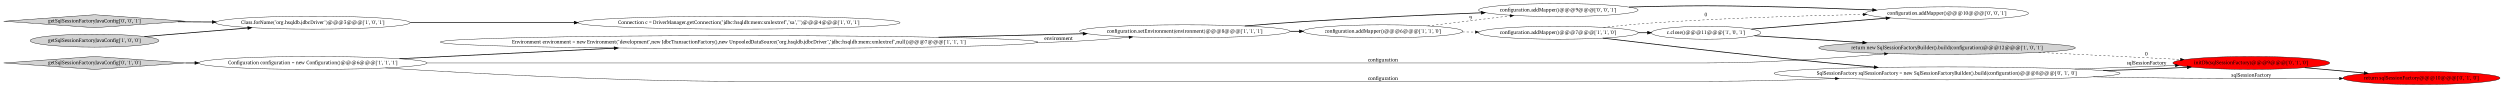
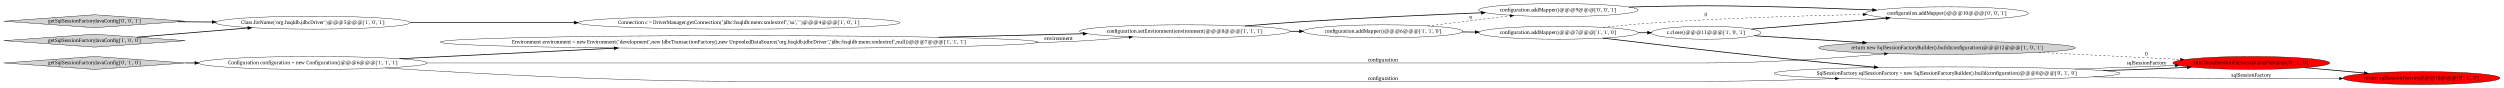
  digraph {
    fontname="PT Serif"
    rankdir=LR
    node [fillcolor=white fontname="PT Serif" shape=ellipse style=filled]
    edge [fontname="PT Serif" style=bold]
    n1 [label="Configuration configuration = new Configuration()@@@6@@@['1', '1', '1']"]
    n2 [label="Environment environment = new Environment(\"development\",new JdbcTransactionFactory(),new UnpooledDataSource(\"org.hsqldb.jdbcDriver\",\"jdbc:hsqldb:mem:xmlextref\",null))@@@7@@@['1', '1', '1']"]
    n3 [fillcolor=lightgray label="return new SqlSessionFactoryBuilder().build(configuration)@@@12@@@['1', '0', '1']"]
    n4 [label="SqlSessionFactory sqlSessionFactory = new SqlSessionFactoryBuilder().build(configuration)@@@8@@@['0', '1', '0']"]
    n5 [label="configuration.setEnvironment(environment)@@@8@@@['1', '1', '1']"]
    n6 [fillcolor=red label="initDb(sqlSessionFactory)@@@9@@@['0', '1', '0']"]
    n7 [fillcolor=red label="return sqlSessionFactory@@@10@@@['0', '1', '0']"]
    n8 [label="Connection c = DriverManager.getConnection(\"jdbc:hsqldb:mem:xmlextref\",\"sa\",\"\")@@@4@@@['1', '0', '1']"]
    n9 [label="configuration.addMapper()@@@6@@@['1', '1', '0']"]
    n10 [label="configuration.addMapper()@@@9@@@['0', '0', '1']"]
    n11 [label="configuration.addMapper()@@@7@@@['1', '1', '0']"]
    n12 [label="configuration.addMapper()@@@10@@@['0', '0', '1']"]
    n13 [label="c.close()@@@11@@@['1', '0', '1']"]
    n14 [label="Class.forName(\"org.hsqldb.jdbcDriver\")@@@3@@@['1', '0', '1']"]
    n15 [fillcolor=lightgray label="getSqlSessionFactoryJavaConfig['0', '0', '1']" shape=diamond]
    n16 [fillcolor=lightgray label="getSqlSessionFactoryJavaConfig['0', '1', '0']" shape=diamond]
-   n17 [fillcolor=lightgray label="getSqlSessionFactoryJavaConfig['1', '0', '0']"]
+   n17 [fillcolor=lightgray label="getSqlSessionFactoryJavaConfig['1', '0', '0']" shape=diamond]
    n1 -> n2
    n1 -> n3 [label=configuration style=solid]
    n1 -> n4 [label=configuration style=solid]
    n2 -> n5
    n2 -> n5 [label=environment style=solid]
    n3 -> n6 [label=0 style=dashed]
    n4 -> n6
    n4 -> n6 [label=sqlSessionFactory style=solid]
    n4 -> n7 [label=sqlSessionFactory style=solid]
    n5 -> n9
    n5 -> n10
    n6 -> n7
    n9 -> n10 [label=9 style=dashed]
-   n9 -> n11 [style=dashed]
+   n9 -> n11
    n10 -> n12
    n11 -> n4
    n11 -> n12 [label=0 style=dashed]
    n11 -> n13
    n13 -> n3
    n13 -> n12
    n14 -> n8
    n15 -> n14
    n16 -> n1
    n17 -> n14
  }
